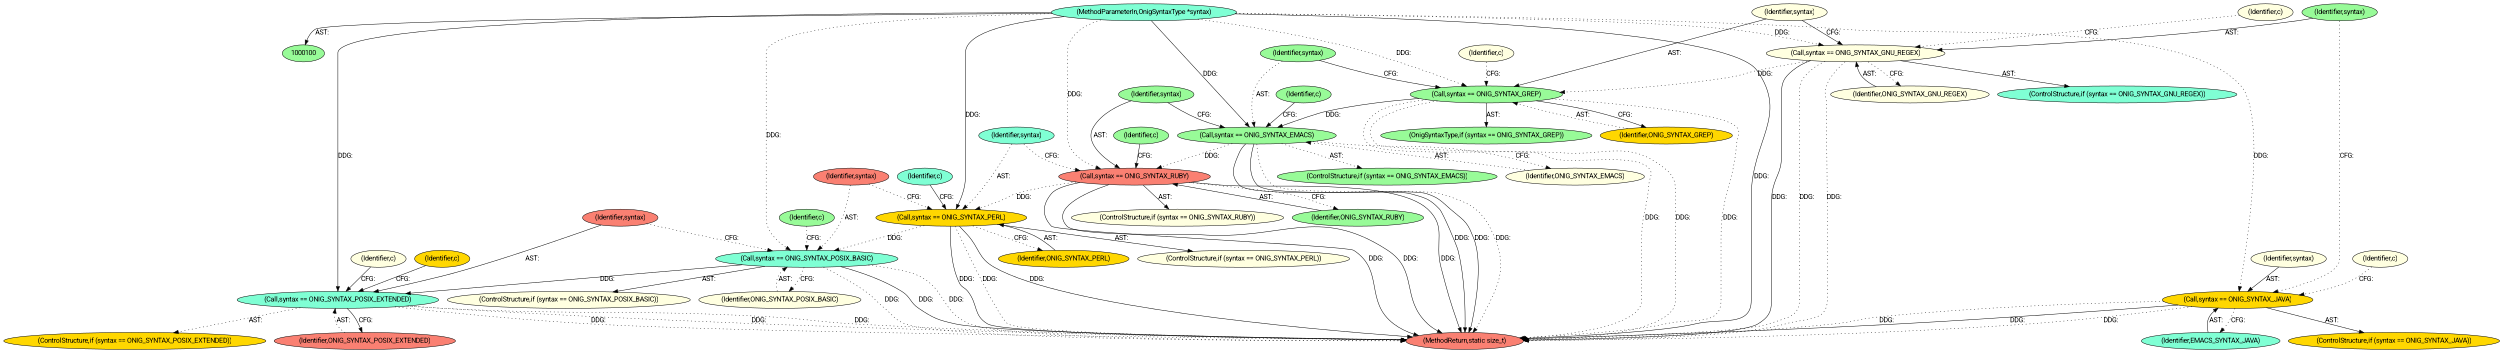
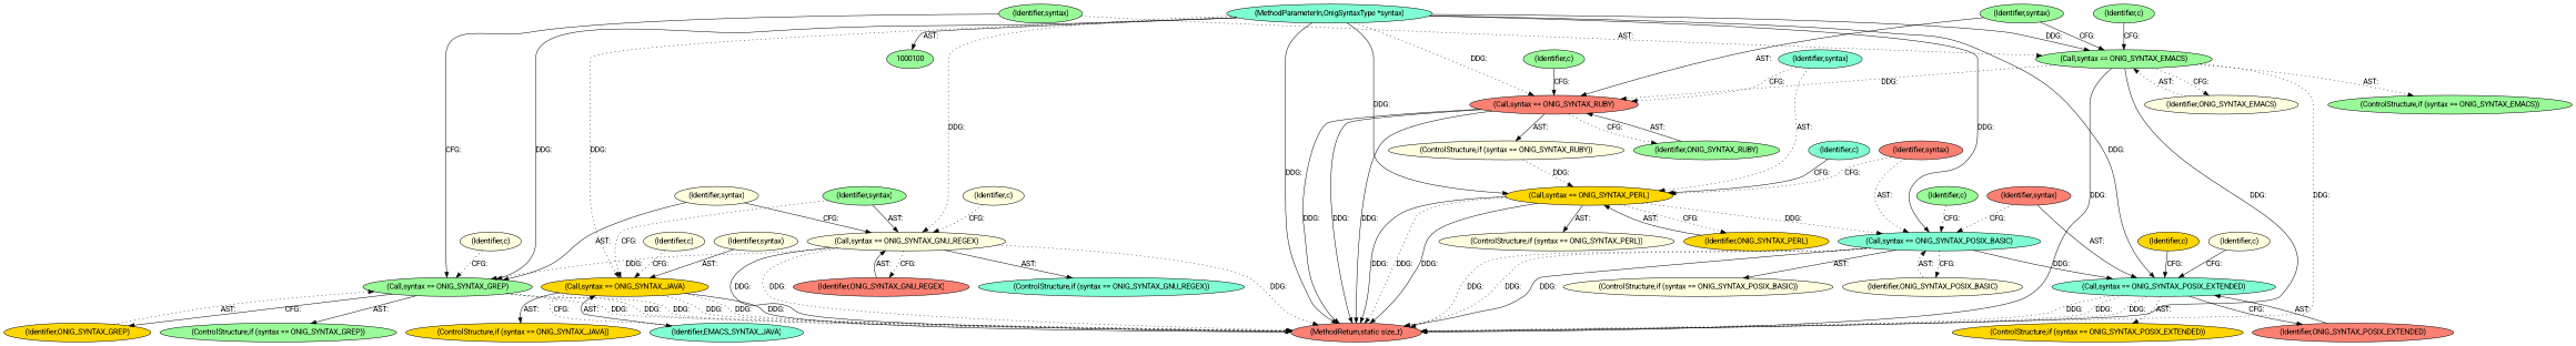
  digraph {
    fontname=Roboto
    node [fillcolor=lightyellow fontname=Roboto style=filled]
    edge [fontname=Roboto style=dotted]
    n1 [fillcolor=aquamarine label="(Call,syntax == ONIG_SYNTAX_POSIX_EXTENDED)"]
    n2 [fillcolor=gold label="(ControlStructure,if (syntax == ONIG_SYNTAX_POSIX_EXTENDED))"]
    n3 [fillcolor=salmon label="(MethodReturn,static size_t)"]
    n4 [fillcolor=salmon label="(Identifier,ONIG_SYNTAX_POSIX_EXTENDED)"]
    n5 [fillcolor=aquamarine label="(Call,syntax == ONIG_SYNTAX_POSIX_BASIC)"]
    n6 [label="(ControlStructure,if (syntax == ONIG_SYNTAX_POSIX_BASIC))"]
    n7 [label="(Identifier,ONIG_SYNTAX_POSIX_BASIC)"]
    n8 [fillcolor=gold label="(Call,syntax == ONIG_SYNTAX_PERL)"]
    n9 [label="(ControlStructure,if (syntax == ONIG_SYNTAX_PERL))"]
    n10 [fillcolor=gold label="(Identifier,ONIG_SYNTAX_PERL)"]
    n11 [fillcolor=salmon label="(Call,syntax == ONIG_SYNTAX_RUBY)"]
    n12 [label="(ControlStructure,if (syntax == ONIG_SYNTAX_RUBY))"]
    n13 [fillcolor=palegreen label="(Identifier,ONIG_SYNTAX_RUBY)"]
    n14 [fillcolor=palegreen label="(Call,syntax == ONIG_SYNTAX_EMACS)"]
    n15 [fillcolor=palegreen label="(ControlStructure,if (syntax == ONIG_SYNTAX_EMACS))"]
    n16 [label="(Identifier,ONIG_SYNTAX_EMACS)"]
    n17 [fillcolor=palegreen label="(Call,syntax == ONIG_SYNTAX_GREP)"]
-   n18 [fillcolor=palegreen label="(OnigSyntaxType,if (syntax == ONIG_SYNTAX_GREP))"]
+   n18 [fillcolor=palegreen label="(ControlStructure,if (syntax == ONIG_SYNTAX_GREP))"]
    n19 [fillcolor=gold label="(Identifier,ONIG_SYNTAX_GREP)"]
    n20 [label="(Call,syntax == ONIG_SYNTAX_GNU_REGEX)"]
    n21 [fillcolor=aquamarine label="(ControlStructure,if (syntax == ONIG_SYNTAX_GNU_REGEX))"]
-   n22 [label="(Identifier,ONIG_SYNTAX_GNU_REGEX)"]
+   n22 [fillcolor=salmon label="(Identifier,ONIG_SYNTAX_GNU_REGEX)"]
    n23 [fillcolor=gold label="(Call,syntax == ONIG_SYNTAX_JAVA)"]
    n24 [fillcolor=gold label="(ControlStructure,if (syntax == ONIG_SYNTAX_JAVA))"]
    n25 [fillcolor=aquamarine label="(Identifier,EMACS_SYNTAX_JAVA)"]
    n26 [fillcolor=aquamarine label="(MethodParameterIn,OnigSyntaxType *syntax)"]
    1000100 [fillcolor=palegreen]
    n28 [label="(Identifier,syntax)"]
    n29 [fillcolor=palegreen label="(Identifier,syntax)"]
    n30 [label="(Identifier,c)"]
    n31 [fillcolor=palegreen label="(Identifier,c)"]
    n32 [fillcolor=palegreen label="(Identifier,syntax)"]
    n33 [fillcolor=gold label="(Identifier,c)"]
    n34 [label="(Identifier,c)"]
    n35 [label="(Identifier,c)"]
    n36 [fillcolor=salmon label="(Identifier,syntax)"]
    n37 [fillcolor=palegreen label="(Identifier,c)"]
    n38 [fillcolor=palegreen label="(Identifier,c)"]
    n39 [fillcolor=aquamarine label="(Identifier,syntax)"]
    n40 [label="(Identifier,c)"]
    n41 [label="(Identifier,syntax)"]
    n42 [fillcolor=palegreen label="(Identifier,syntax)"]
    n43 [fillcolor=aquamarine label="(Identifier,c)"]
    n44 [fillcolor=salmon label="(Identifier,syntax)"]
    n1 -> n2 [label="AST: "]
    n1 -> n3 [label="DDG: "]
    n1 -> n3 [label="DDG: "]
    n1 -> n3 [label="DDG: "]
    n1 -> n4 [label="CFG: " style=solid]
-   n4 -> n1 [label="AST: "]
+   n4 -> n1 [label="AST: " style=solid]
    n5 -> n1 [label="DDG: " style=solid]
    n5 -> n3 [label="DDG: "]
    n5 -> n3 [label="DDG: "]
    n5 -> n3 [label="DDG: " style=solid]
    n5 -> n6 [label="AST: " style=solid]
    n5 -> n7 [label="CFG: "]
    n7 -> n5 [label="AST: "]
    n8 -> n3 [label="DDG: " style=solid]
    n8 -> n3 [label="DDG: "]
    n8 -> n3 [label="DDG: " style=solid]
    n8 -> n5 [label="DDG: "]
    n8 -> n9 [label="AST: " style=solid]
    n8 -> n10 [label="CFG: "]
    n10 -> n8 [label="AST: " style=solid]
    n11 -> n3 [label="DDG: " style=solid]
    n11 -> n3 [label="DDG: " style=solid]
    n11 -> n3 [label="DDG: " style=solid]
-   n11 -> n8 [label="DDG: "]
+   n12 -> n8 [label="DDG: "]
    n11 -> n12 [label="AST: " style=solid]
    n11 -> n13 [label="CFG: "]
    n13 -> n11 [label="AST: " style=solid]
    n14 -> n3 [label="DDG: " style=solid]
    n14 -> n3 [label="DDG: " style=solid]
    n14 -> n3 [label="DDG: "]
    n14 -> n11 [label="DDG: "]
    n14 -> n15 [label="AST: "]
    n14 -> n16 [label="CFG: "]
    n16 -> n14 [label="AST: "]
    n17 -> n3 [label="DDG: "]
    n17 -> n3 [label="DDG: "]
    n17 -> n3 [label="DDG: "]
-   n17 -> n14 [label="DDG: " style=solid]
    n17 -> n18 [label="AST: " style=solid]
    n17 -> n19 [label="CFG: " style=solid]
    n19 -> n17 [label="AST: "]
    n20 -> n3 [label="DDG: " style=solid]
    n20 -> n3 [label="DDG: "]
    n20 -> n3 [label="DDG: "]
    n20 -> n17 [label="DDG: "]
    n20 -> n21 [label="AST: " style=solid]
    n20 -> n22 [label="CFG: "]
    n22 -> n20 [label="AST: " style=solid]
    n23 -> n3 [label="DDG: " style=solid]
    n23 -> n3 [label="DDG: "]
    n23 -> n3 [label="DDG: "]
    n23 -> n24 [label="AST: " style=solid]
    n23 -> n25 [label="CFG: "]
    n25 -> n23 [label="AST: " style=solid]
    n26 -> n1 [label="DDG: " style=solid]
    n26 -> n3 [label="DDG: " style=solid]
-   n26 -> n5 [label="DDG: "]
+   n26 -> n5 [label="DDG: " style=solid]
    n26 -> n8 [label="DDG: " style=solid]
    n26 -> n11 [label="DDG: "]
    n26 -> n14 [label="DDG: " style=solid]
-   n26 -> n17 [label="DDG: "]
+   n26 -> n17 [label="DDG: " style=solid]
    n26 -> n20 [label="DDG: "]
    n26 -> n23 [label="DDG: "]
    n26 -> 1000100 [label="AST: " style=solid]
    n28 -> n23 [label="AST: " style=solid]
    n29 -> n14 [label="AST: "]
    n29 -> n17 [label="CFG: " style=solid]
    n30 -> n17 [label="CFG: "]
    n31 -> n11 [label="CFG: " style=solid]
    n32 -> n11 [label="AST: " style=solid]
    n32 -> n14 [label="CFG: " style=solid]
    n33 -> n1 [label="CFG: " style=solid]
    n34 -> n23 [label="CFG: "]
    n35 -> n20 [label="CFG: "]
    n36 -> n1 [label="AST: " style=solid]
    n36 -> n5 [label="CFG: "]
    n37 -> n14 [label="CFG: " style=solid]
    n38 -> n5 [label="CFG: "]
    n39 -> n8 [label="AST: "]
    n39 -> n11 [label="CFG: "]
    n40 -> n1 [label="CFG: " style=solid]
    n41 -> n17 [label="AST: " style=solid]
    n41 -> n20 [label="CFG: " style=solid]
    n42 -> n20 [label="AST: " style=solid]
    n42 -> n23 [label="CFG: "]
    n43 -> n8 [label="CFG: " style=solid]
    n44 -> n5 [label="AST: "]
    n44 -> n8 [label="CFG: "]
  }
